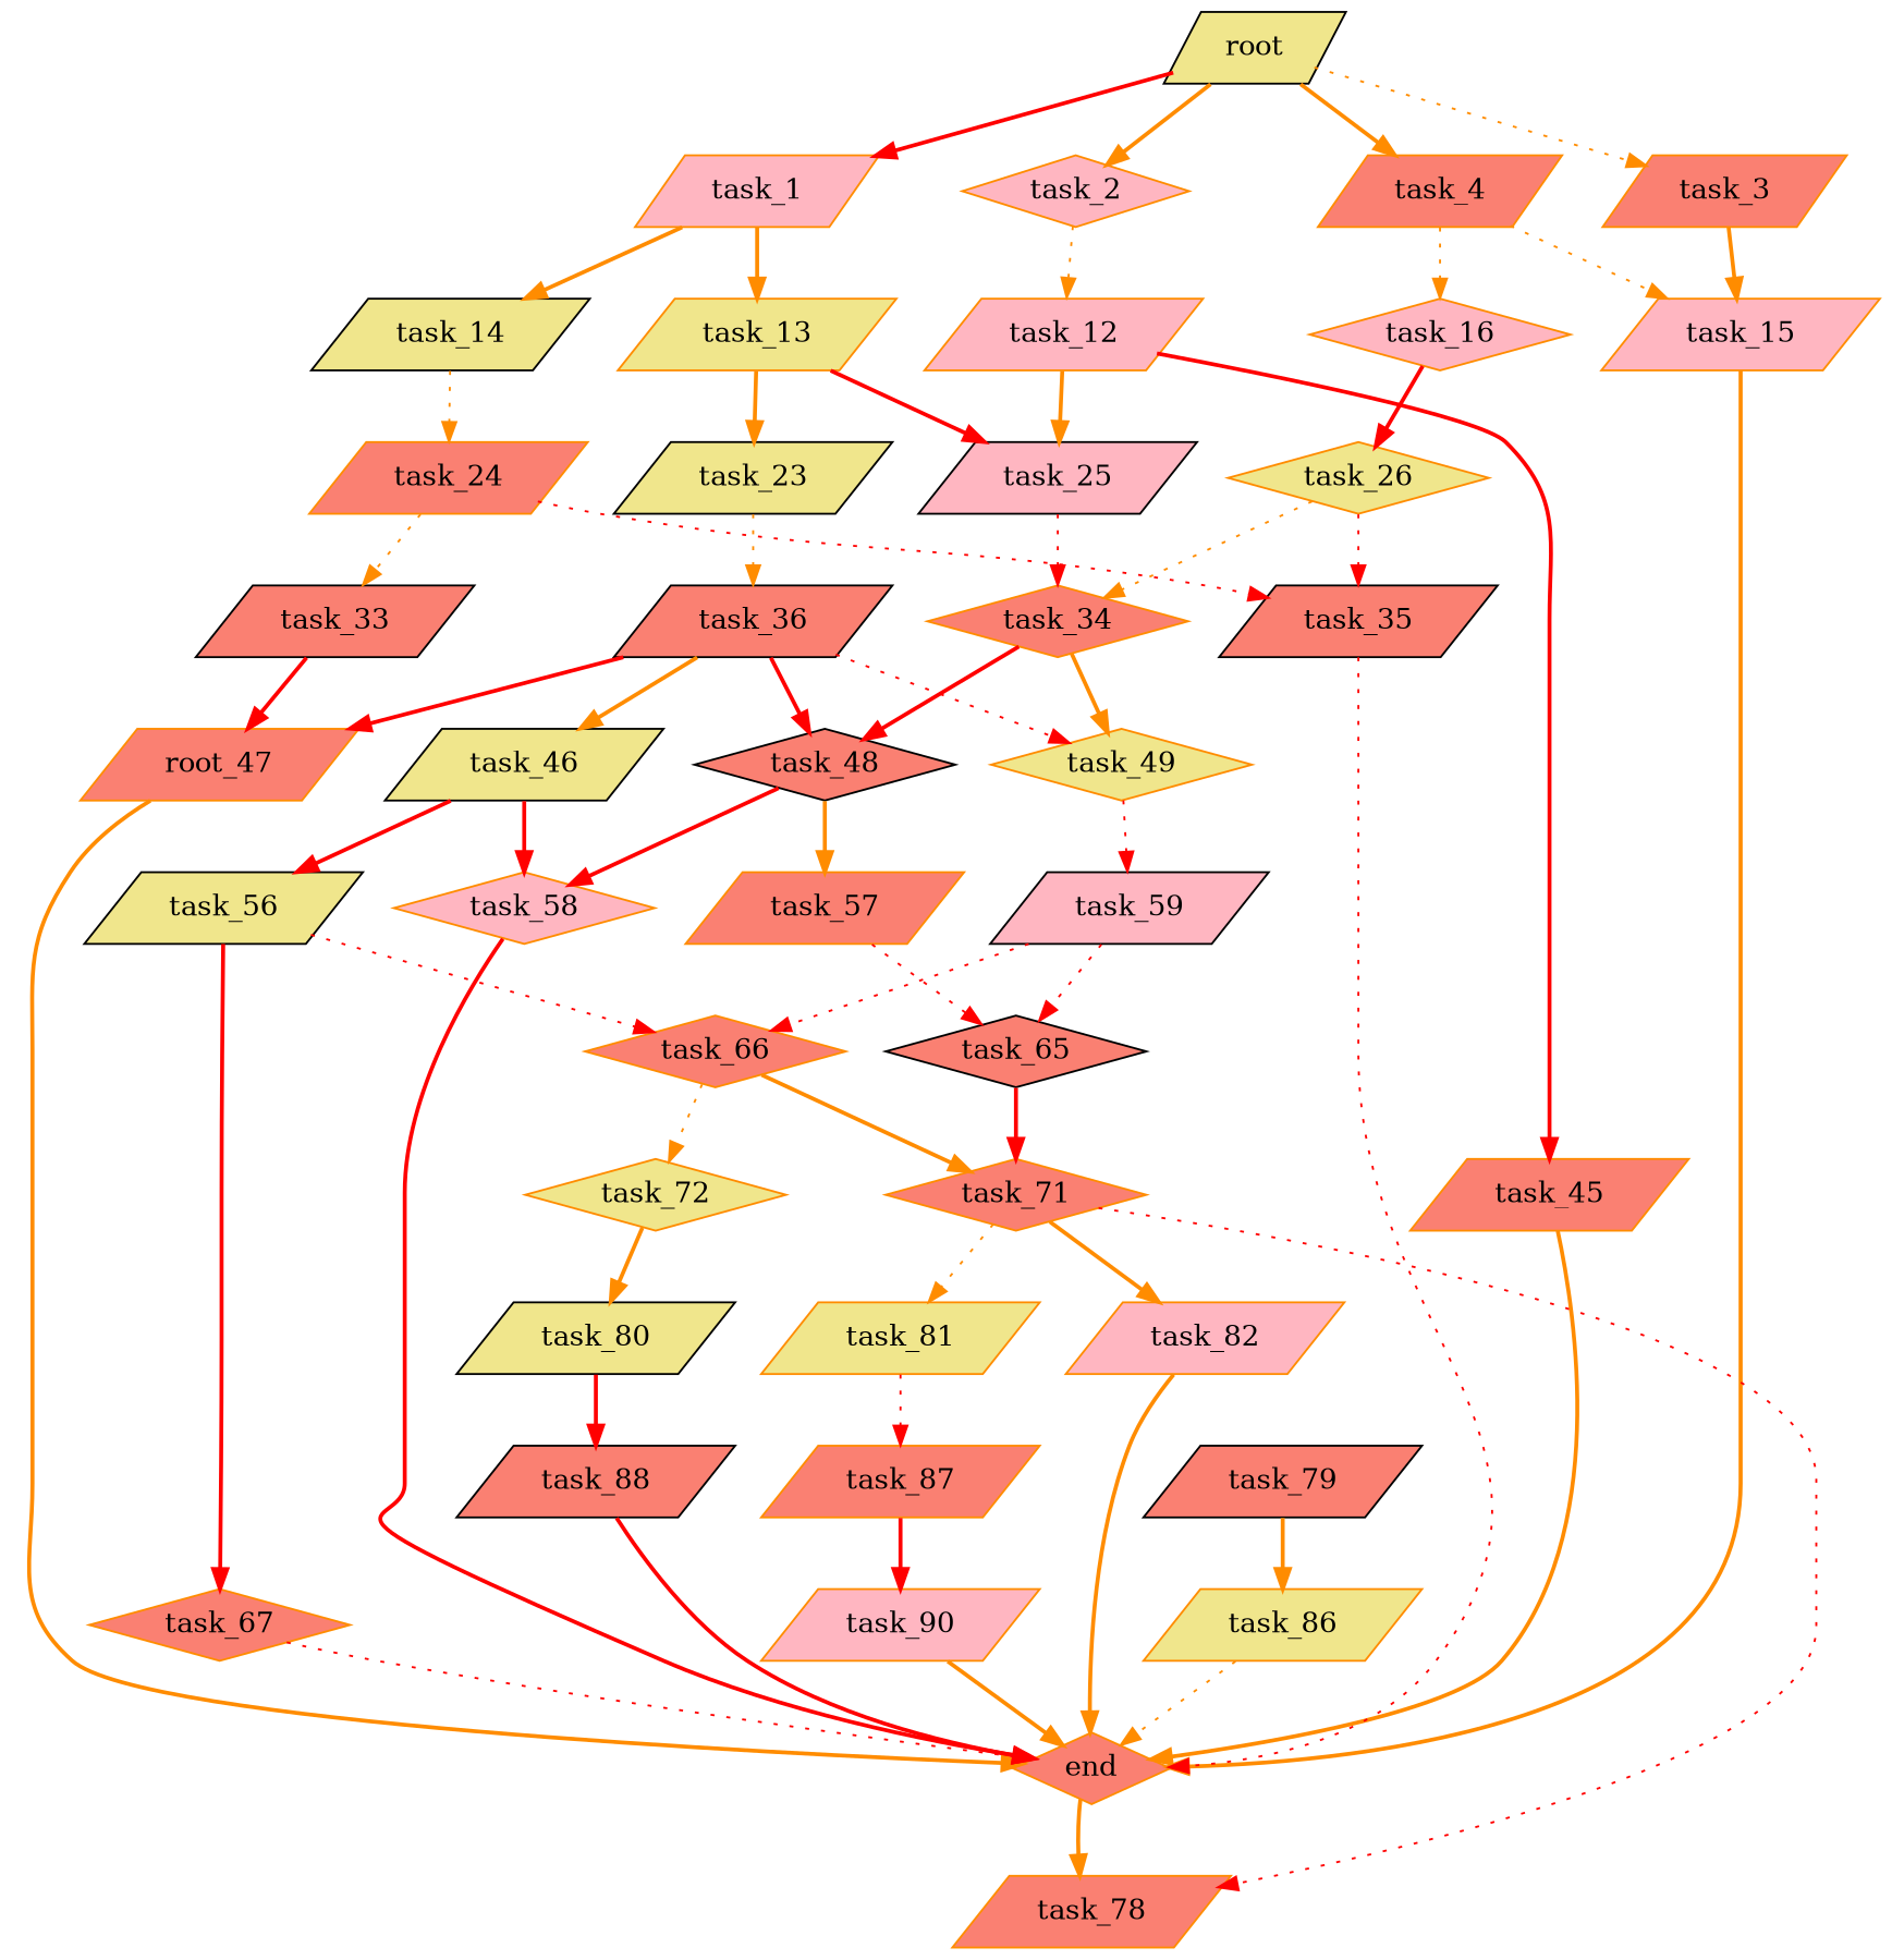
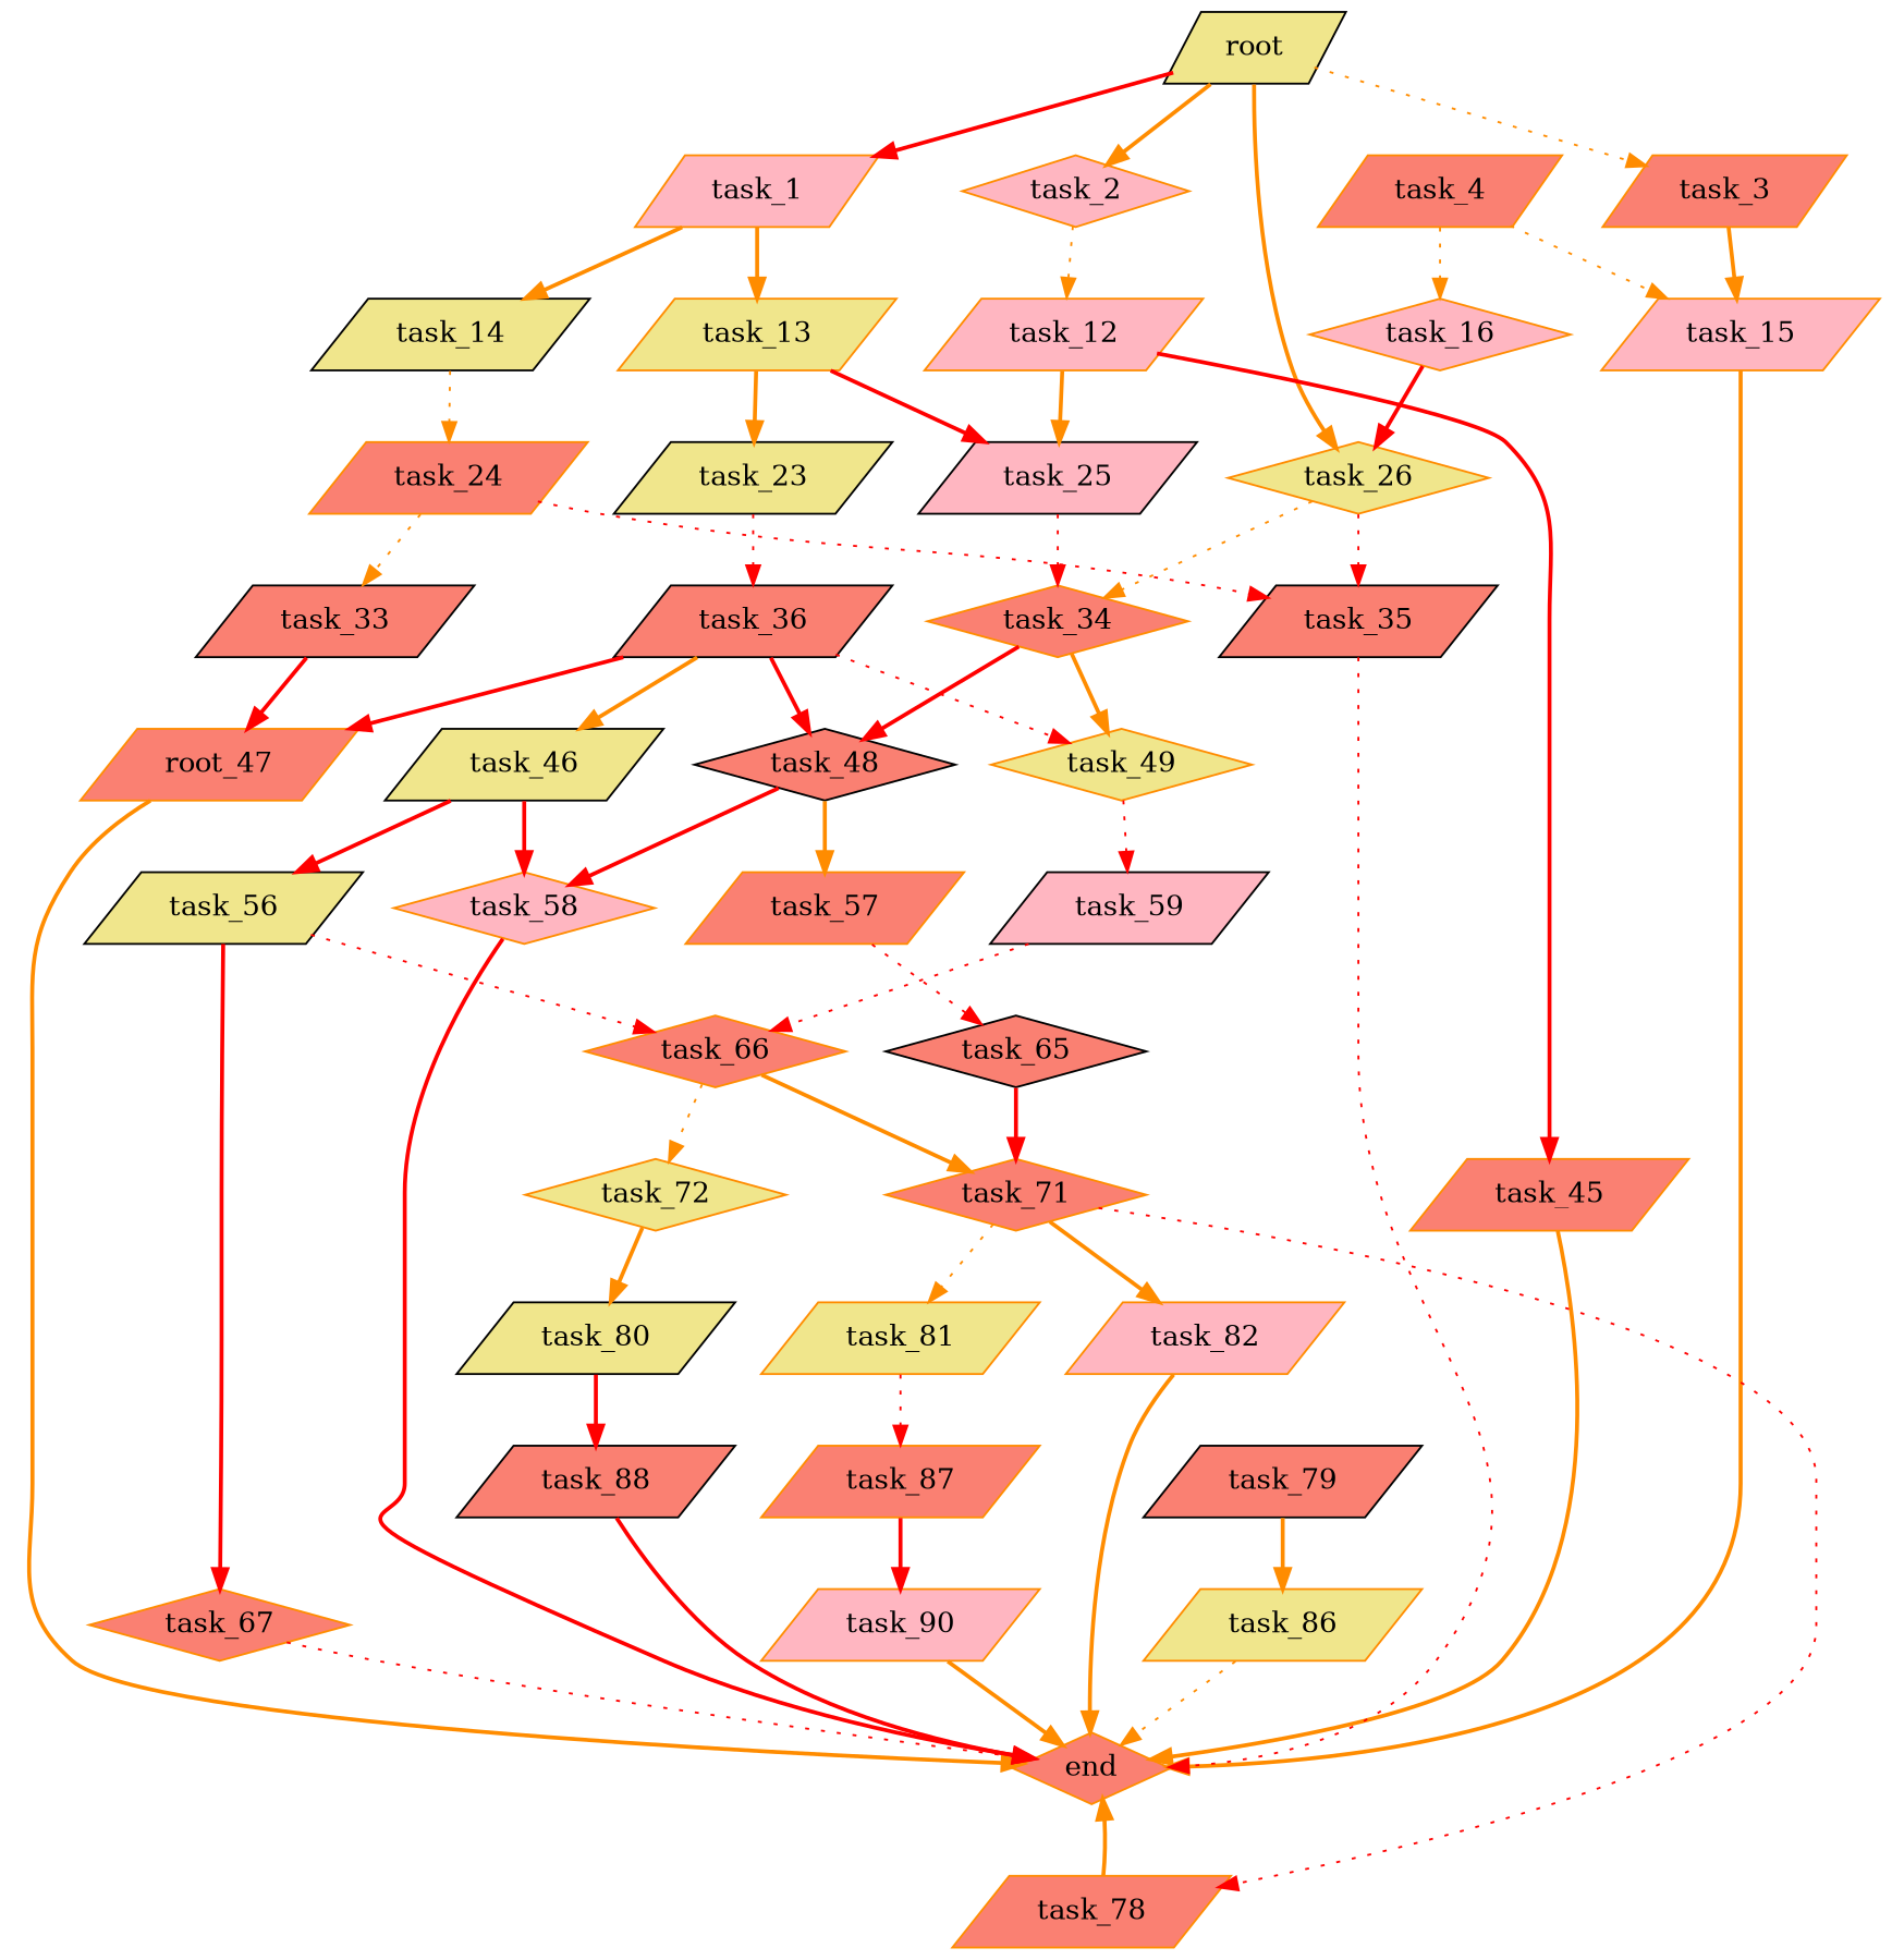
  digraph {
    node [color=darkorange fillcolor=salmon shape=parallelogram style=filled]
    edge [color=red style=bold]
    root [color=black fillcolor=khaki]
    task_1 [fillcolor=lightpink]
    task_2 [fillcolor=lightpink shape=diamond]
    task_3
    task_4
    task_13 [fillcolor=khaki]
    task_14 [color=black fillcolor=khaki]
    task_12 [fillcolor=lightpink]
    task_15 [fillcolor=lightpink]
    task_16 [fillcolor=lightpink shape=diamond]
    task_25 [color=black fillcolor=lightpink]
    task_23 [color=black fillcolor=khaki]
    task_24
    task_45
    end [shape=diamond]
    task_26 [fillcolor=khaki shape=diamond]
    task_34 [shape=diamond]
    task_36 [color=black]
    task_33 [color=black]
    task_35 [color=black]
    n21 [label=root_47]
    task_48 [color=black shape=diamond]
    task_49 [fillcolor=khaki shape=diamond]
    task_46 [color=black fillcolor=khaki]
    task_58 [fillcolor=lightpink shape=diamond]
    task_57
    task_59 [color=black fillcolor=lightpink]
    task_56 [color=black fillcolor=khaki]
    task_66 [shape=diamond]
    task_67 [shape=diamond]
    task_65 [color=black shape=diamond]
    task_71 [shape=diamond]
    task_72 [fillcolor=khaki shape=diamond]
    task_78
    task_81 [fillcolor=khaki]
    task_82 [fillcolor=lightpink]
    task_80 [color=black fillcolor=khaki]
    task_79 [color=black]
    task_86 [fillcolor=khaki]
    task_87
    task_88 [color=black]
    task_90 [fillcolor=lightpink]
    root -> task_1
    root -> task_2 [color=darkorange]
    root -> task_3 [color=darkorange style=dotted]
-   root -> task_4 [color=darkorange]
+   root -> task_26 [color=darkorange]
    task_1 -> task_13 [color=darkorange]
    task_1 -> task_14 [color=darkorange]
    task_2 -> task_12 [color=darkorange style=dotted]
    task_3 -> task_15 [color=darkorange]
    task_4 -> task_15 [color=darkorange style=dotted]
    task_4 -> task_16 [color=darkorange style=dotted]
    task_13 -> task_25
    task_13 -> task_23 [color=darkorange]
    task_14 -> task_24 [color=darkorange style=dotted]
    task_12 -> task_25 [color=darkorange]
    task_12 -> task_45
    task_15 -> end [color=darkorange]
    task_16 -> task_26
    task_25 -> task_34 [style=dotted]
-   task_23 -> task_36 [color=darkorange style=dotted]
+   task_23 -> task_36 [style=dotted]
    task_24 -> task_33 [color=darkorange style=dotted]
    task_24 -> task_35 [style=dotted]
    task_45 -> end [color=darkorange]
    task_26 -> task_34 [color=darkorange style=dotted]
    task_26 -> task_35 [style=dotted]
    task_34 -> task_48
    task_34 -> task_49 [color=darkorange]
    task_36 -> n21
    task_36 -> task_48
    task_36 -> task_49 [style=dotted]
    task_36 -> task_46 [color=darkorange]
    task_33 -> n21
    task_35 -> end [style=dotted]
    n21 -> end [color=darkorange]
    task_48 -> task_58
    task_48 -> task_57 [color=darkorange]
    task_49 -> task_59 [style=dotted]
    task_46 -> task_58
    task_46 -> task_56
    task_58 -> end
    task_57 -> task_65 [style=dotted]
    task_59 -> task_66 [style=dotted]
-   task_59 -> task_65 [style=dotted]
    task_56 -> task_66 [style=dotted]
    task_56 -> task_67
    task_66 -> task_71 [color=darkorange]
    task_66 -> task_72 [color=darkorange style=dotted]
    task_67 -> end [style=dotted]
    task_65 -> task_71
    task_71 -> task_78 [style=dotted]
    task_71 -> task_81 [color=darkorange style=dotted]
    task_71 -> task_82 [color=darkorange]
    task_72 -> task_80 [color=darkorange]
-   end -> task_78 [color=darkorange]
+   task_78 -> end [color=darkorange]
    task_81 -> task_87 [style=dotted]
    task_82 -> end [color=darkorange]
    task_80 -> task_88
    task_79 -> task_86 [color=darkorange]
    task_86 -> end [color=darkorange style=dotted]
    task_87 -> task_90
    task_88 -> end
    task_90 -> end [color=darkorange]
  }
